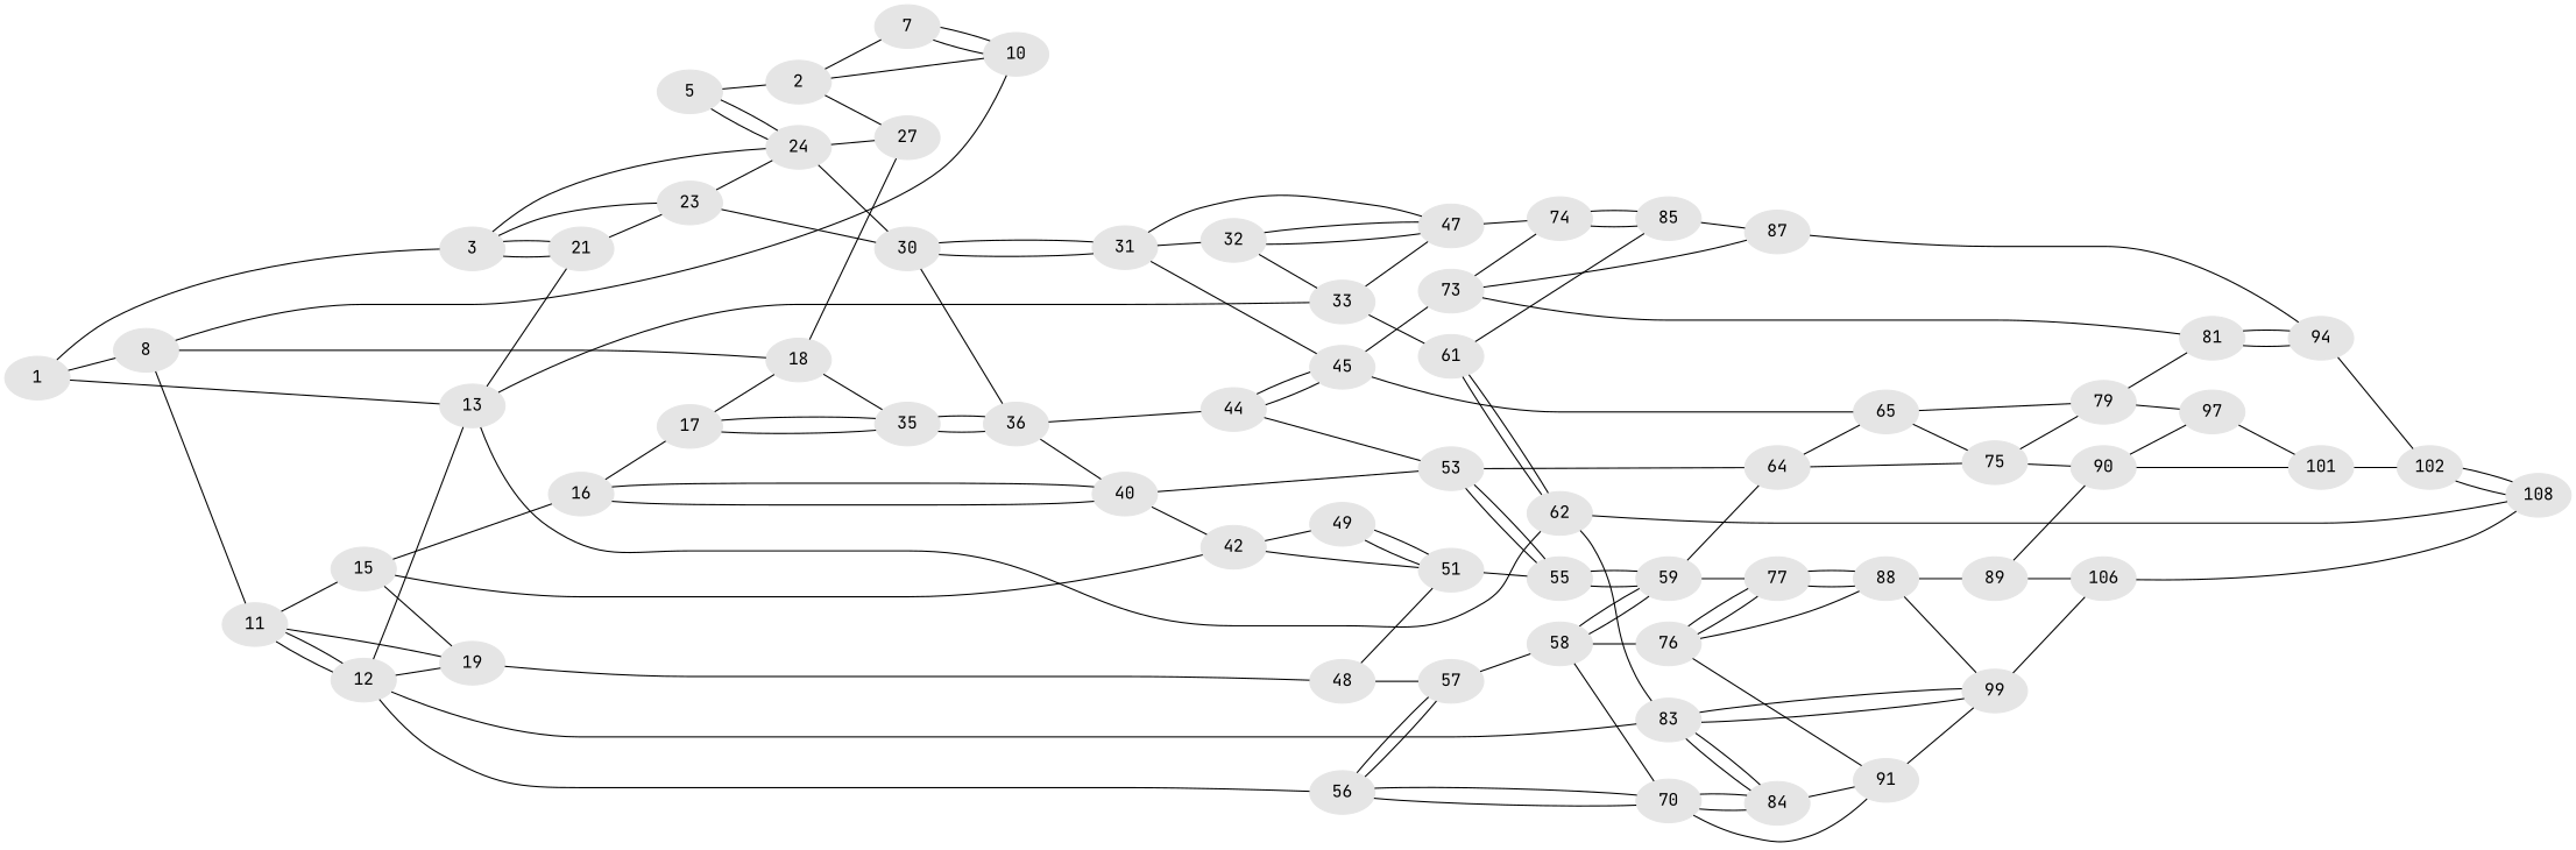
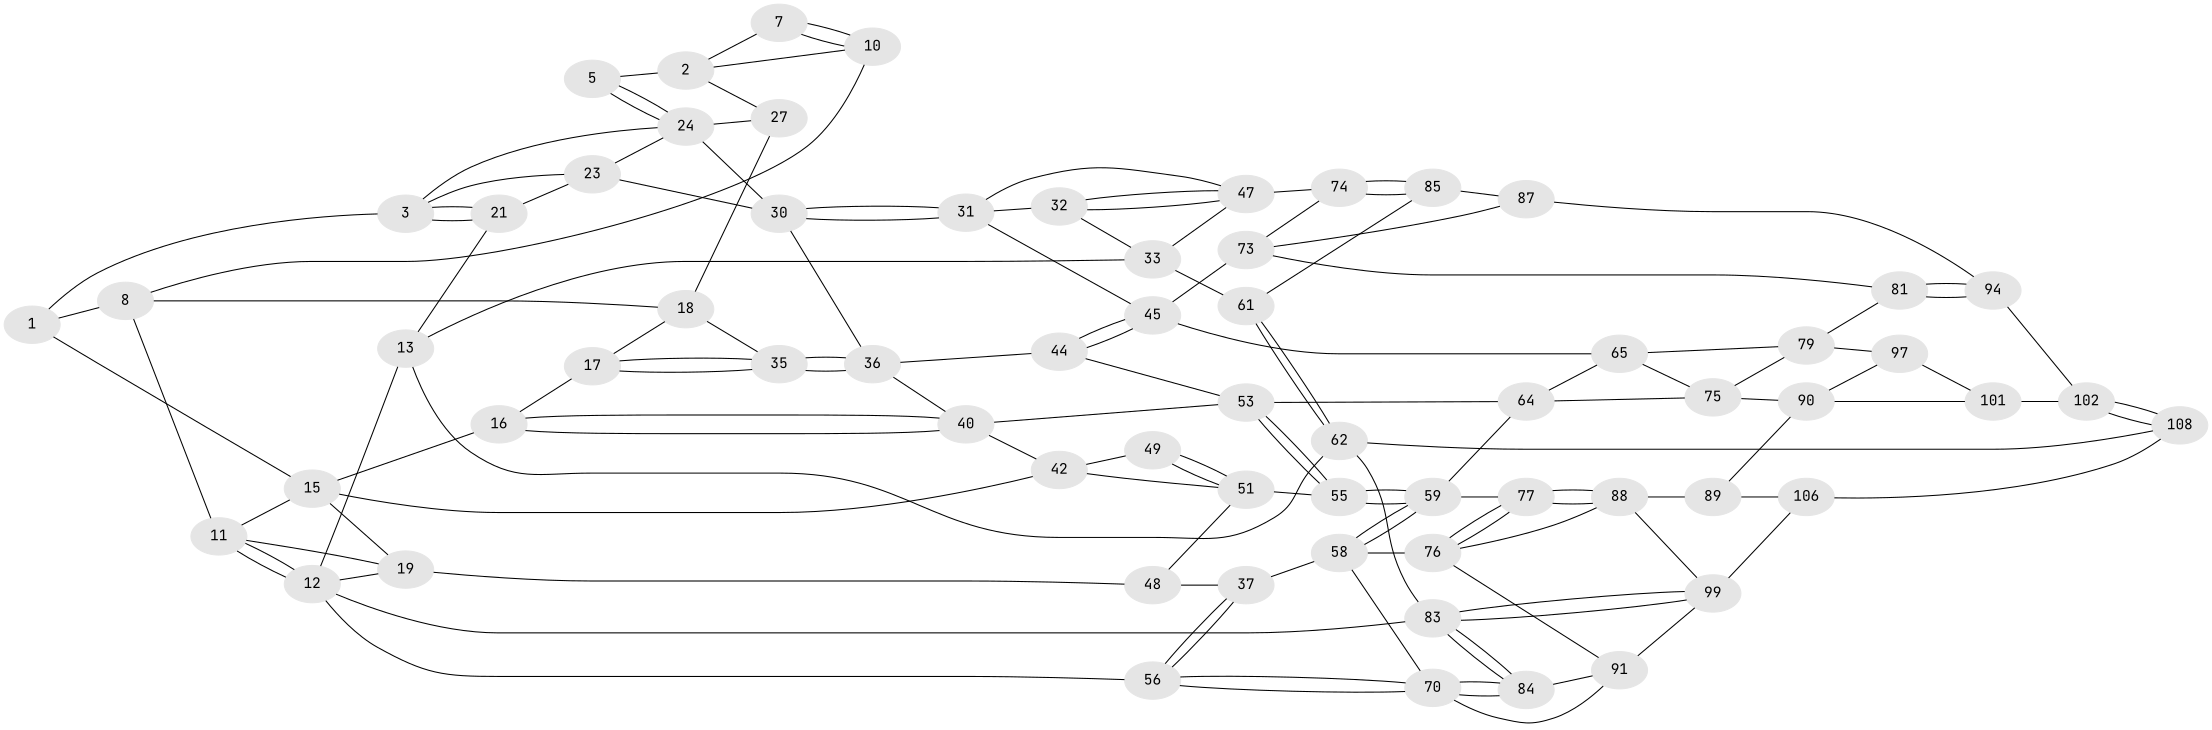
  graph {
    fontname="JetBrains Mono"
    rankdir=LR
    node [color=gray90 fontname="JetBrains Mono" style=filled]
    edge [fontname="JetBrains Mono"]
    1 [super="+2"]
    3 [super="+4"]
    8 [super="+9"]
    13 [super="+22"]
    21
    23 [super="+25"]
    24 [super="+28"]
    10
    11 [super="+14"]
    18 [super="+29"]
    33 [super="+60"]
    62 [super="+107"]
    n13 [label=2 super="+26"]
    5
    30 [super="+34"]
    7
    27
    12 [super="+20"]
    15 [super="+39"]
    19 [super="+38"]
    35
    56
    83
    16
    42 [super="+43"]
    48 [super="+50"]
-   57
+   57 [label=37]
    70 [super="+71"]
    84
    99 [super="+100"]
    47 [super="+63"]
    61
    108
    17
    40 [super="+41"]
    49
    51 [super="+52"]
    53 [super="+54"]
    36 [super="+37"]
    31 [super="+46"]
    32
    45 [super="+67"]
    44
    65 [super="+66"]
    73 [super="+82"]
    74
    85 [super="+86"]
    55
    64 [super="+69"]
    75 [super="+78"]
    79 [super="+80"]
    81
    87 [super="+93"]
    58 [super="+72"]
    59 [super="+68"]
    77
    91 [super="+95"]
    76 [super="+92"]
    88 [super="+98"]
    94 [super="+103"]
    102
    90 [super="+96"]
    97
    101 [super="+105"]
    89 [super="+104"]
    106
    1 -- 3
    1 -- 8
-   1 -- 13
+   1 -- 15
    3 -- 21
    3 -- 21
    3 -- 23
    3 -- 24
    8 -- 10
    8 -- 11
    8 -- 18
    13 -- 21
    13 -- 33
    13 -- 62
    21 -- 23
    23 -- 24
    23 -- 30
    24 -- 30
    24 -- 27
    11 -- 12
    11 -- 12
    11 -- 15
    11 -- 19
    18 -- 27
    18 -- 35
    33 -- 47
    33 -- 61
    62 -- 83
    62 -- 108
    n13 -- 10
    n13 -- 7
    n13 -- 27
    5 -- 24
    5 -- 24
    5 -- n13
    30 -- 36
    30 -- 31
    30 -- 31
    7 -- 10
    7 -- 10
    12 -- 13
    12 -- 19
    12 -- 56
    12 -- 83
    15 -- 19
    15 -- 16
    15 -- 42
    19 -- 48
    35 -- 36
    35 -- 36
    56 -- 57
    56 -- 57
    56 -- 70
    56 -- 70
    83 -- 84
    83 -- 84
    83 -- 99
    83 -- 99
    16 -- 17
    16 -- 40
    16 -- 40
    42 -- 49
    42 -- 51
    48 -- 57
    48 -- 51
    57 -- 58
    70 -- 84
    70 -- 84
    70 -- 91
    84 -- 91
    99 -- 106
    47 -- 74
    61 -- 62
    61 -- 62
    61 -- 85
    17 -- 18
    17 -- 35
    17 -- 35
    40 -- 42
    40 -- 53
    49 -- 51
    49 -- 51
    51 -- 55
    53 -- 55
    53 -- 55
    53 -- 64
    36 -- 40
    36 -- 44
    31 -- 47
    31 -- 32
    31 -- 45
    32 -- 33
    32 -- 47
    32 -- 47
    45 -- 65
    45 -- 73
    44 -- 53
    44 -- 45
    44 -- 45
    65 -- 75
    65 -- 79
    73 -- 74
    73 -- 81
    73 -- 87
    74 -- 85
    74 -- 85
    85 -- 87 [weight=2]
    55 -- 59
    55 -- 59
    64 -- 65
    64 -- 75
    75 -- 79
    75 -- 90
    79 -- 81
    79 -- 97
    81 -- 94
    81 -- 94
    87 -- 94
    58 -- 70
    58 -- 59
    58 -- 59
    58 -- 76
    59 -- 64
    59 -- 77
    77 -- 88
    77 -- 88
    91 -- 99
    76 -- 77
    76 -- 77
    76 -- 91
    76 -- 88
    88 -- 99
    88 -- 89
    94 -- 102
    102 -- 108
    102 -- 108
    90 -- 97
    90 -- 101
    97 -- 101
    101 -- 102
    89 -- 90
    89 -- 106
    106 -- 108
  }
